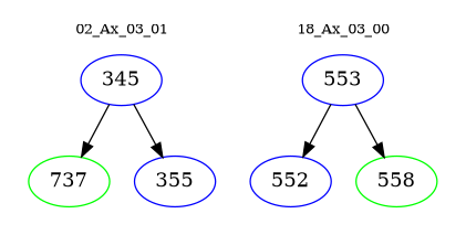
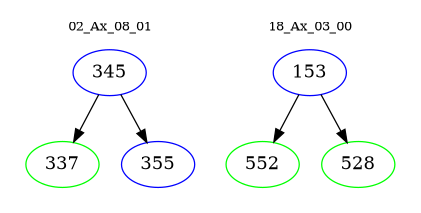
  digraph {
    node [color=blue]
    edge [color=black]
    n1 [label=345]
-   n2 [color=green label=737]
+   n2 [color=green label=337]
    n3 [label=355]
-   n4 [label=553]
-   n5 [label=552]
-   n6 [color=green label=558]
+   n4 [label=153]
+   n5 [color=green label=552]
+   n6 [color=green label=528]
    subgraph cluster_1 {
      color=white
      fontsize=10
-     label="02_Ax_03_01"
+     label="02_Ax_08_01"
      n1
      n2
      n3
    }
    subgraph cluster_2 {
      color=white
      fontsize=10
      label="18_Ax_03_00"
      n4
      n5
      n6
    }
    n1 -> n2
    n1 -> n3
    n4 -> n5
    n4 -> n6
  }
